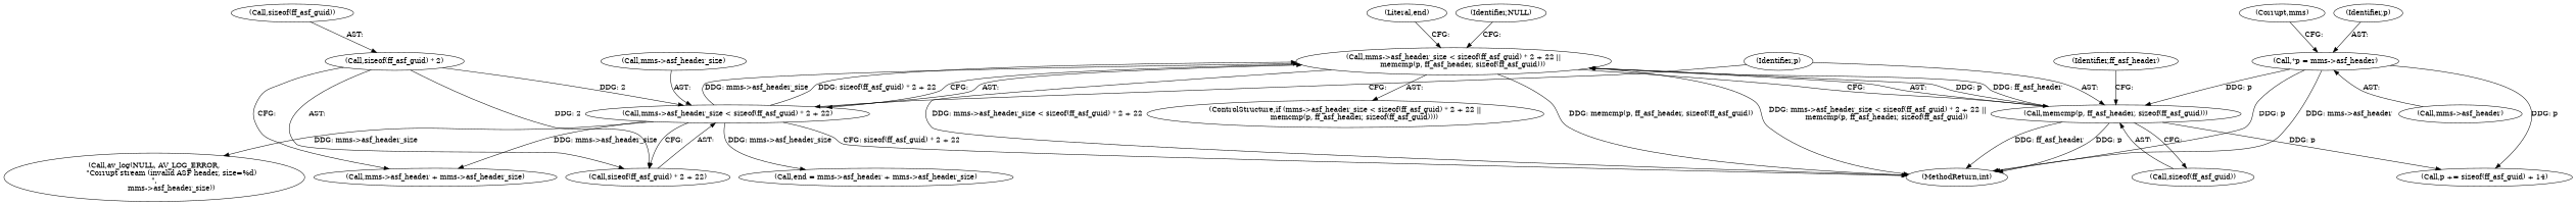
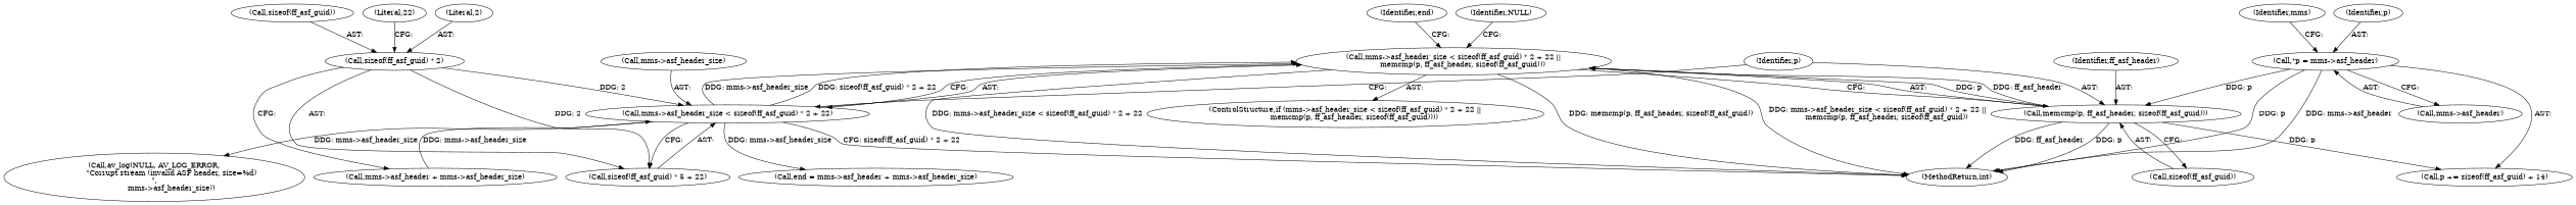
  digraph {
    n1 [label="(Call,mms->asf_header_size < sizeof(ff_asf_guid) * 2 + 22 ||\n        memcmp(p, ff_asf_header, sizeof(ff_asf_guid)))"]
    n2 [label="(Call,mms->asf_header_size < sizeof(ff_asf_guid) * 2 + 22)"]
    n3 [label="(Call,memcmp(p, ff_asf_header, sizeof(ff_asf_guid)))"]
    n4 [label="(ControlStructure,if (mms->asf_header_size < sizeof(ff_asf_guid) * 2 + 22 ||\n        memcmp(p, ff_asf_header, sizeof(ff_asf_guid))))"]
    n5 [label="(MethodReturn,int)"]
    n6 [label="(Call,av_log(NULL, AV_LOG_ERROR,\n               \"Corrupt stream (invalid ASF header, size=%d)\n\",\n               mms->asf_header_size))"]
-   n7 [label="(Call,sizeof(ff_asf_guid) * 2 + 22)"]
+   n7 [label="(Call,sizeof(ff_asf_guid) * 5 + 22)"]
    n8 [label="(Call,end = mms->asf_header + mms->asf_header_size)"]
    n9 [label="(Call,mms->asf_header + mms->asf_header_size)"]
    n10 [label="(Call,sizeof(ff_asf_guid))"]
    n11 [label="(Call,p += sizeof(ff_asf_guid) + 14)"]
    n12 [label="(Call,sizeof(ff_asf_guid) * 2)"]
+   n13 [label="(Literal,2)"]
    n14 [label="(Call,*p = mms->asf_header)"]
    n15 [label="(Call,mms->asf_header)"]
    n16 [label="(Identifier,NULL)"]
    n17 [label="(Identifier,p)"]
-   n18 [label="(Literal,end)"]
+   n18 [label="(Identifier,end)"]
    n19 [label="(Identifier,p)"]
-   n20 [label="(Corrupt,mms)"]
+   n20 [label="(Identifier,mms)"]
    n21 [label="(Identifier,ff_asf_header)"]
    n22 [label="(Call,sizeof(ff_asf_guid))"]
+   n23 [label="(Literal,22)"]
    n24 [label="(Call,mms->asf_header_size)"]
    n1 -> n2 [label="CFG: "]
    n1 -> n3 [label="CFG: "]
    n1 -> n4 [label="AST: "]
    n1 -> n5 [label="DDG: mms->asf_header_size < sizeof(ff_asf_guid) * 2 + 22"]
    n1 -> n5 [label="DDG: memcmp(p, ff_asf_header, sizeof(ff_asf_guid))"]
    n1 -> n5 [label="DDG: mms->asf_header_size < sizeof(ff_asf_guid) * 2 + 22 ||\n        memcmp(p, ff_asf_header, sizeof(ff_asf_guid))"]
    n2 -> n1 [label="AST: "]
    n2 -> n1 [label="DDG: mms->asf_header_size"]
    n2 -> n1 [label="DDG: sizeof(ff_asf_guid) * 2 + 22"]
    n2 -> n5 [label="CFG: sizeof(ff_asf_guid) * 2 + 22"]
    n2 -> n6 [label="DDG: mms->asf_header_size"]
    n2 -> n7 [label="CFG: "]
    n2 -> n8 [label="DDG: mms->asf_header_size"]
-   n2 -> n9 [label="DDG: mms->asf_header_size"]
+   n9 -> n2 [label="DDG: mms->asf_header_size"]
    n3 -> n1 [label="AST: "]
    n3 -> n1 [label="DDG: p"]
    n3 -> n1 [label="DDG: ff_asf_header"]
    n3 -> n5 [label="DDG: p"]
    n3 -> n5 [label="DDG: ff_asf_header"]
    n3 -> n10 [label="CFG: "]
    n3 -> n11 [label="DDG: p"]
    n7 -> n2 [label="AST: "]
    n10 -> n3 [label="AST: "]
    n12 -> n2 [label="DDG: 2"]
    n12 -> n7 [label="AST: "]
    n12 -> n7 [label="DDG: 2"]
    n12 -> n9 [label="CFG: "]
+   n13 -> n12 [label="AST: "]
    n14 -> n3 [label="DDG: p"]
    n14 -> n5 [label="DDG: mms->asf_header"]
    n14 -> n5 [label="DDG: p"]
-   n14 -> n11 [label="DDG: p"]
+   n14 -> n11 [label="AST: "]
+   n14 -> n15 [label="CFG: "]
    n15 -> n14 [label="AST: "]
    n16 -> n1 [label="CFG: "]
    n17 -> n14 [label="AST: "]
    n18 -> n1 [label="CFG: "]
    n19 -> n2 [label="CFG: "]
    n19 -> n3 [label="AST: "]
    n20 -> n14 [label="CFG: "]
-   n21 -> n3 [label="CFG: "]
+   n21 -> n3 [label="AST: "]
    n22 -> n12 [label="AST: "]
+   n23 -> n12 [label="CFG: "]
    n24 -> n2 [label="AST: "]
  }
